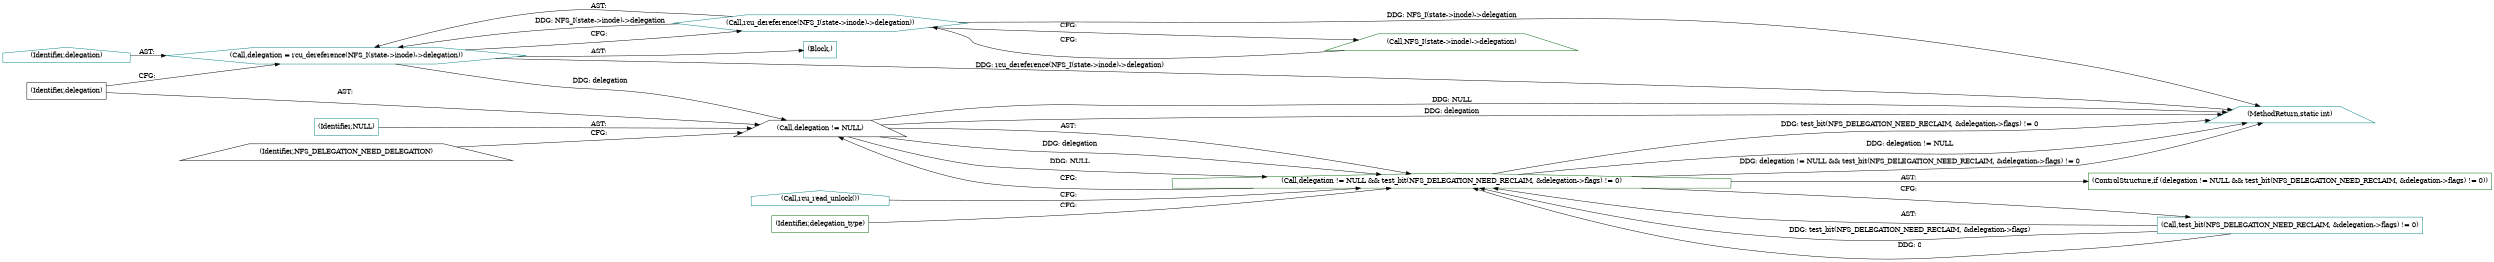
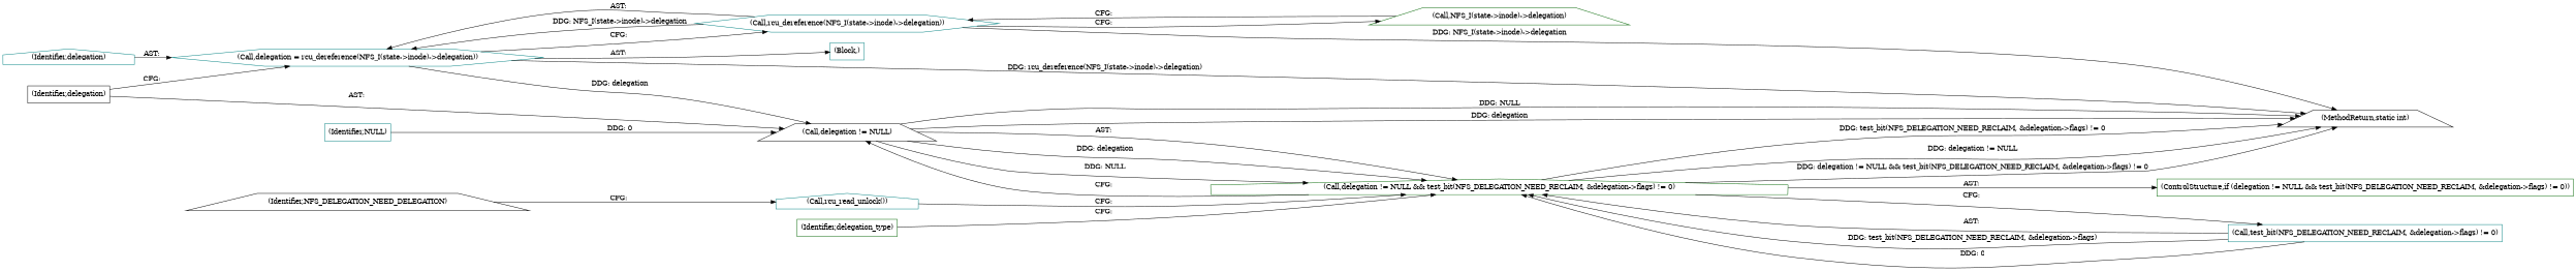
  digraph {
    rankdir=LR
    node [color=teal shape=box]
    n1 [color=black label="(Call,delegation != NULL)" shape=trapezium]
    n2 [color=darkgreen label="(Call,delegation != NULL && test_bit(NFS_DELEGATION_NEED_RECLAIM, &delegation->flags) != 0)" shape=house]
-   n3 [label="(MethodReturn,static int)" shape=trapezium]
+   n3 [color=black label="(MethodReturn,static int)" shape=trapezium]
    n4 [color=darkgreen label="(ControlStructure,if (delegation != NULL && test_bit(NFS_DELEGATION_NEED_RECLAIM, &delegation->flags) != 0))"]
    n5 [label="(Call,test_bit(NFS_DELEGATION_NEED_RECLAIM, &delegation->flags) != 0)"]
    n6 [label="(Identifier,NULL)"]
    n7 [label="(Call,delegation = rcu_dereference(NFS_I(state->inode)->delegation))" shape=hexagon]
    n8 [label="(Call,rcu_dereference(NFS_I(state->inode)->delegation))" shape=hexagon]
    n9 [label="(Block,)"]
    n10 [color=darkgreen label="(Call,NFS_I(state->inode)->delegation)" shape=trapezium]
    n11 [label="(Call,rcu_read_unlock())" shape=house]
    n12 [color=black label="(Identifier,NFS_DELEGATION_NEED_DELEGATION)" shape=trapezium]
    n13 [color=darkgreen label="(Identifier,delegation_type)"]
    n14 [label="(Identifier,delegation)" shape=house]
    n15 [color=black label="(Identifier,delegation)"]
    n1 -> n2 [label="AST: "]
    n1 -> n2 [label="DDG: delegation"]
    n1 -> n2 [label="DDG: NULL"]
    n1 -> n3 [label="DDG: NULL"]
    n1 -> n3 [label="DDG: delegation"]
    n2 -> n1 [label="CFG: "]
    n2 -> n3 [label="DDG: test_bit(NFS_DELEGATION_NEED_RECLAIM, &delegation->flags) != 0"]
    n2 -> n3 [label="DDG: delegation != NULL"]
    n2 -> n3 [label="DDG: delegation != NULL && test_bit(NFS_DELEGATION_NEED_RECLAIM, &delegation->flags) != 0"]
    n2 -> n4 [label="AST: "]
    n2 -> n5 [label="CFG: "]
    n5 -> n2 [label="AST: "]
    n5 -> n2 [label="DDG: test_bit(NFS_DELEGATION_NEED_RECLAIM, &delegation->flags)"]
    n5 -> n2 [label="DDG: 0"]
-   n6 -> n1 [label="AST: "]
+   n6 -> n1 [label="DDG: 0"]
    n7 -> n1 [label="DDG: delegation"]
    n7 -> n3 [label="DDG: rcu_dereference(NFS_I(state->inode)->delegation)"]
    n7 -> n8 [label="CFG: "]
    n7 -> n9 [label="AST: "]
    n8 -> n3 [label="DDG: NFS_I(state->inode)->delegation"]
    n8 -> n7 [label="AST: "]
    n8 -> n7 [label="DDG: NFS_I(state->inode)->delegation"]
    n8 -> n10 [label="CFG: "]
    n10 -> n8 [label="CFG: "]
    n11 -> n2 [label="CFG: "]
-   n12 -> n1 [label="CFG: "]
+   n12 -> n11 [label="CFG: "]
    n13 -> n2 [label="CFG: "]
    n14 -> n7 [label="AST: "]
    n15 -> n1 [label="AST: "]
    n15 -> n7 [label="CFG: "]
  }
